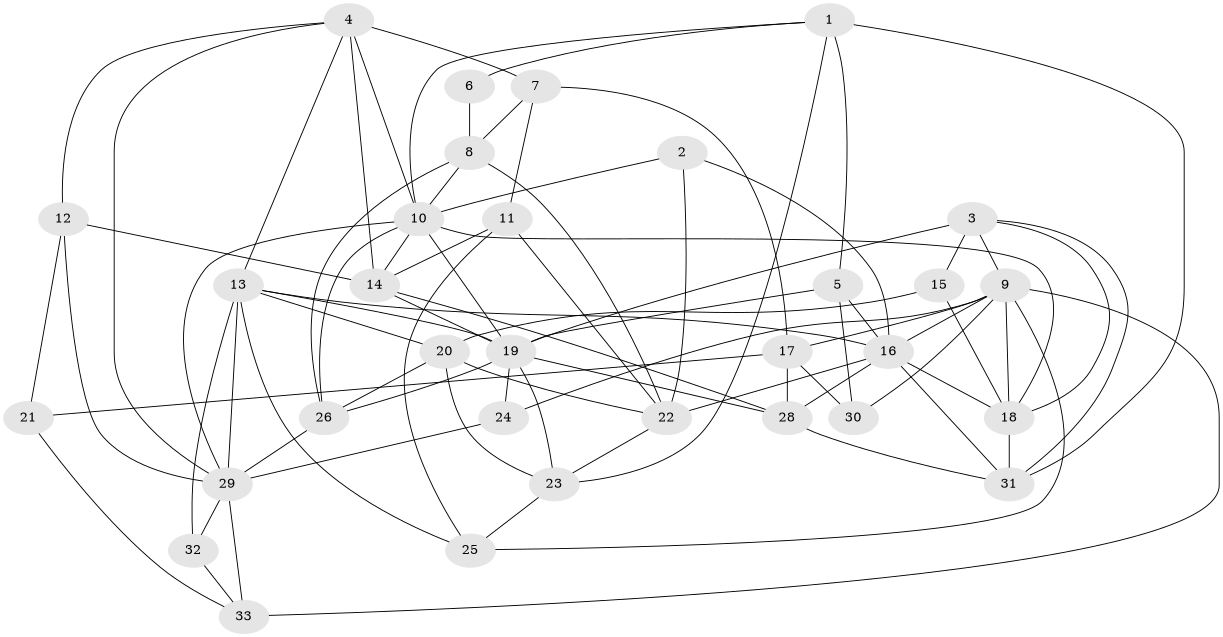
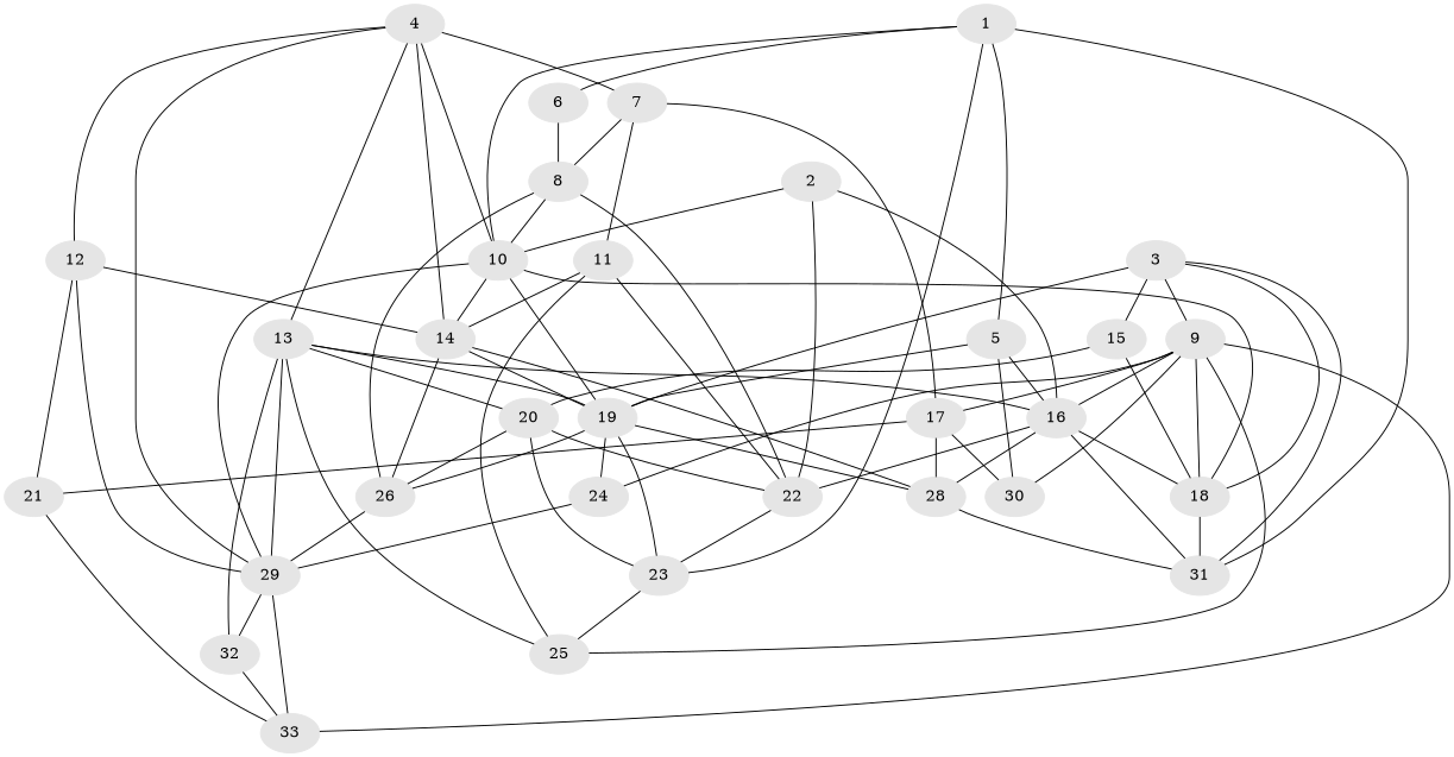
  graph {
    node [color=gray90 style=filled]
    edge [weight=1.0]
    1
    5
    6
    10
    23
    31
    16
    19
    30
    8
    18
    14
    29
    25
    2
    22
    28
    3
    9
    15
    33
    17
    24
    20
    26
    4
    7
    12
    13
    11
    21
    32
    1 -- 5
    1 -- 6
    1 -- 10
    1 -- 23
    1 -- 31
    5 -- 16
    5 -- 19
    5 -- 30
    6 -- 8
    10 -- 19
    10 -- 18 [weight=2.0]
    10 -- 14
    10 -- 29
    23 -- 25
    16 -- 31
    16 -- 18 [weight=2.0]
    16 -- 22 [weight=2.0]
    16 -- 28
    19 -- 23
    19 -- 28
    19 -- 24
    19 -- 26
    8 -- 10
    8 -- 22
    8 -- 26 [weight=2.0]
    18 -- 31
    14 -- 19 [weight=2.0]
    14 -- 28
-   10 -- 26
+   14 -- 26
    29 -- 33
    29 -- 32
    2 -- 10
    2 -- 16
    2 -- 22
    22 -- 23
    28 -- 31
    3 -- 31
    3 -- 19 [weight=2.0]
    3 -- 18
    3 -- 9
    3 -- 15
    9 -- 16 [weight=2.0]
    9 -- 30
    9 -- 18
    9 -- 25
    9 -- 33 [weight=2.0]
    9 -- 17
    9 -- 24
    15 -- 18
    15 -- 20
    17 -- 30
    17 -- 28
    17 -- 21
    24 -- 29
    20 -- 23
    20 -- 22
    20 -- 26
    26 -- 29
    4 -- 10 [weight=2.0]
    4 -- 14
    4 -- 29
    4 -- 7
    4 -- 12
    4 -- 13
    7 -- 8 [weight=2.0]
    7 -- 17
    7 -- 11
    12 -- 14
    12 -- 29
    12 -- 21
    13 -- 16
    13 -- 19
    13 -- 29
    13 -- 25
    13 -- 20
    13 -- 32
    11 -- 14
    11 -- 25
    11 -- 22
    21 -- 33
    32 -- 33
  }
